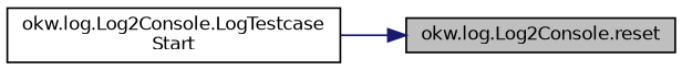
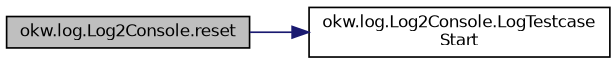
  digraph {
    rankdir=RL
    node [color=black fontname=Helvetica fontsize=10 shape=record style=filled]
    n1 [fillcolor=grey75 fontcolor=black height=0.2 label="okw.log.Log2Console.reset" width=0.4]
    n2 [fillcolor=white height=0.2 label="okw.log.Log2Console.LogTestcase\lStart" width=0.4]
-   n1 -> n2 [color=midnightblue dir=back fontname=Helvetica fontsize=10 labelfontname=Helvetica labelfontsize=10 style=solid]
+   n2 -> n1 [color=midnightblue dir=back fontname=Helvetica fontsize=10 labelfontname=Helvetica labelfontsize=10 style=solid]
  }
